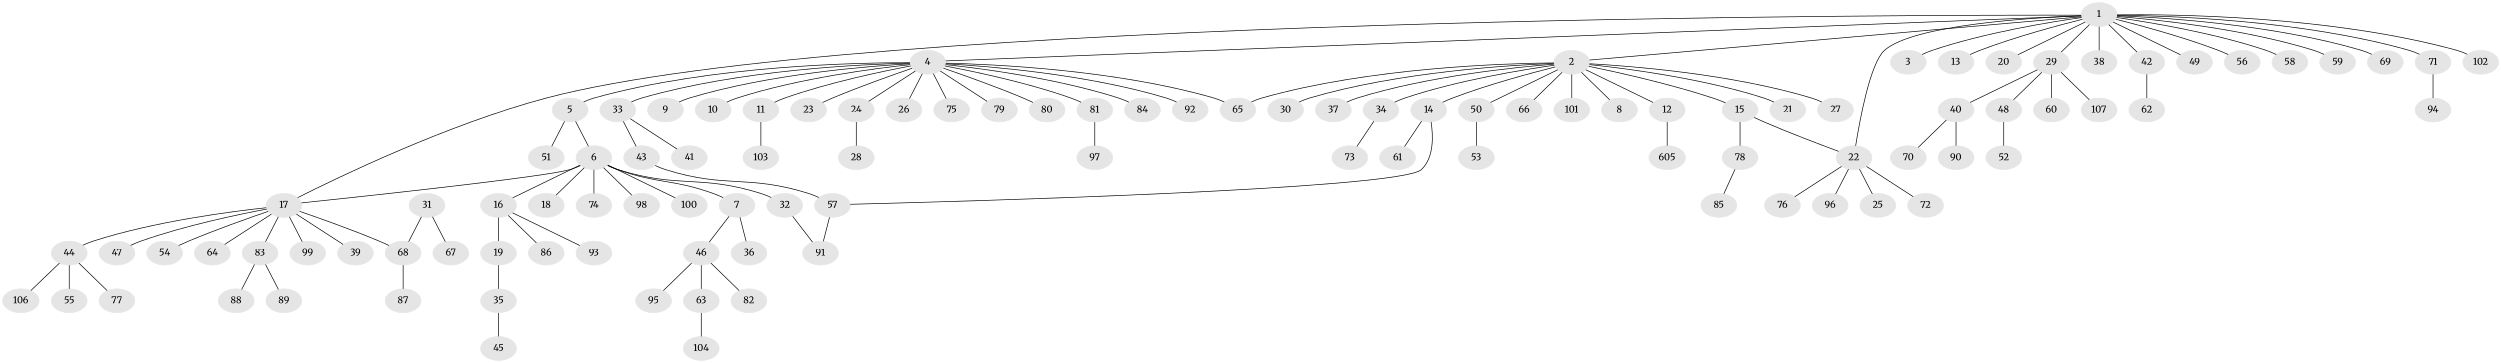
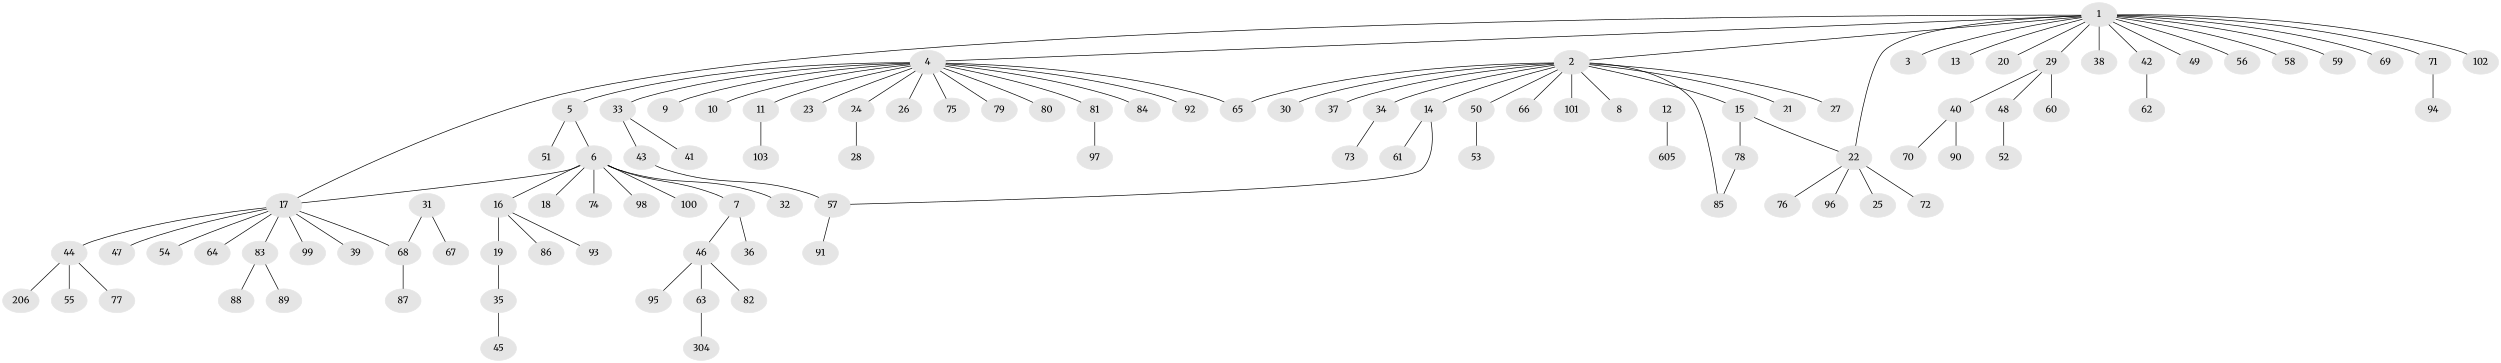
  graph {
    fontname=Merriweather
    node [color=gray90 fontname=Merriweather style=filled]
    edge [fontname=Merriweather]
    1
    2
    3
    4
    13
    17
    20
    22
    29
    38
    42
    49
    56
    58
    59
    69
    71
    102
    8
    12
    14
    15
    21
    27
    30
    34
    37
    50
    65
    66
    101
    5
    9
    10
    11
    23
    24
    26
    33
    75
    79
    80
    81
    84
    92
    39
    44
    47
    54
    64
    83
    99
    68
    25
    72
    76
    96
    40
    48
    60
-   107
    62
    94
    n64 [label=605]
    57
    61
    78
    73
    53
    6
    51
    103
    28
    41
    43
    97
    7
    16
    18
    32
    74
    98
    100
    36
    46
    19
    86
    93
    91
    63
    82
    95
    85
    35
    31
    67
    55
    77
-   106
+   106 [label=206]
    88
    89
    45
    70
    90
    52
    87
-   104
+   104 [label=304]
    1 -- 2
    1 -- 3
    1 -- 4
    1 -- 13
    1 -- 17
    1 -- 20
    1 -- 22
    1 -- 29
    1 -- 38
    1 -- 42
    1 -- 49
    1 -- 56
    1 -- 58
    1 -- 59
    1 -- 69
    1 -- 71
    1 -- 102
    2 -- 8
-   2 -- 12
+   2 -- 85
    2 -- 14
    2 -- 15
    2 -- 21
    2 -- 27
    2 -- 30
    2 -- 34
    2 -- 37
    2 -- 50
    2 -- 65
    2 -- 66
    2 -- 101
    4 -- 65
    4 -- 5
    4 -- 9
    4 -- 10
    4 -- 11
    4 -- 23
    4 -- 24
    4 -- 26
    4 -- 33
    4 -- 75
    4 -- 79
    4 -- 80
    4 -- 81
    4 -- 84
    4 -- 92
    17 -- 39
    17 -- 44
    17 -- 47
    17 -- 54
    17 -- 64
    17 -- 83
    17 -- 99
    17 -- 68
    22 -- 25
    22 -- 72
    22 -- 76
    22 -- 96
    29 -- 40
    29 -- 48
    29 -- 60
-   29 -- 107
    42 -- 62
    71 -- 94
    12 -- n64
    14 -- 57
    14 -- 61
    15 -- 22
    15 -- 78
    34 -- 73
    50 -- 53
    5 -- 6
    5 -- 51
    11 -- 103
    24 -- 28
    33 -- 41
    33 -- 43
    81 -- 97
    44 -- 55
    44 -- 77
    44 -- 106
    83 -- 88
    83 -- 89
    68 -- 87
    40 -- 70
    40 -- 90
    48 -- 52
    57 -- 91
    78 -- 85
    6 -- 17
    6 -- 7
    6 -- 16
    6 -- 18
    6 -- 32
    6 -- 74
    6 -- 98
    6 -- 100
    43 -- 57
    7 -- 36
    7 -- 46
    16 -- 19
    16 -- 86
    16 -- 93
-   32 -- 91
    46 -- 63
    46 -- 82
    46 -- 95
    19 -- 35
    63 -- 104
    35 -- 45
    31 -- 68
    31 -- 67
  }
